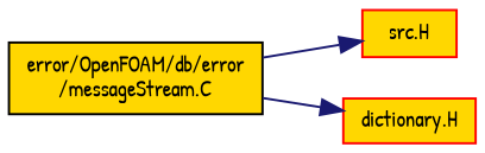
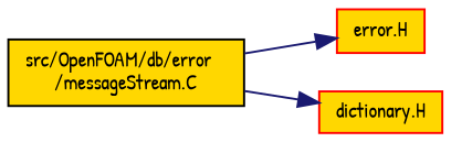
  digraph {
    fontname="Patrick Hand"
    rankdir=LR
    node [color=red fillcolor=gold fontname="Patrick Hand" fontsize=10 shape=record style=filled]
    edge [color=midnightblue fontname="Patrick Hand" fontsize=10 labelfontname=FreeSans labelfontsize=10 style=solid]
-   n1 [color=black fontcolor=black height=0.2 label="error/OpenFOAM/db/error\l/messageStream.C" width=0.4]
-   n2 [height=0.2 label="src.H" width=0.4]
+   n1 [color=black fontcolor=black height=0.2 label="src/OpenFOAM/db/error\l/messageStream.C" width=0.4]
+   n2 [height=0.2 label="error.H" width=0.4]
    n3 [height=0.2 label="dictionary.H" width=0.4]
    n1 -> n2
    n1 -> n3
  }
